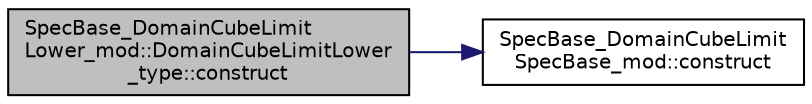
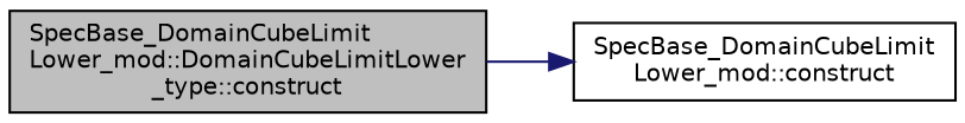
  digraph {
    rankdir=LR
    node [color=black fontname=Helvetica fontsize=10 shape=record style=filled]
    n1 [fillcolor=grey75 fontcolor=black height=0.2 label="SpecBase_DomainCubeLimit\lLower_mod::DomainCubeLimitLower\l_type::construct" width=0.4]
-   n2 [fillcolor=white height=0.2 label="SpecBase_DomainCubeLimit\lSpecBase_mod::construct" width=0.4]
+   n2 [fillcolor=white height=0.2 label="SpecBase_DomainCubeLimit\lLower_mod::construct" width=0.4]
    n1 -> n2 [color=midnightblue fontname=Helvetica fontsize=10 labelfontname=Helvetica labelfontsize=10 style=solid]
  }
